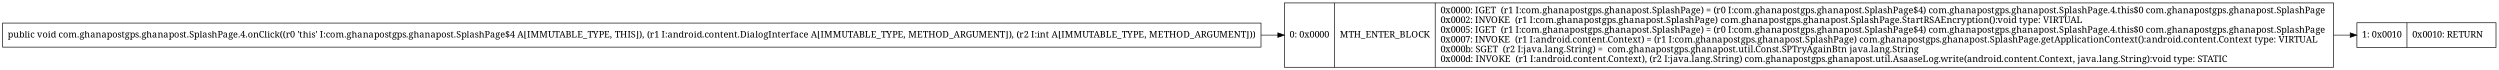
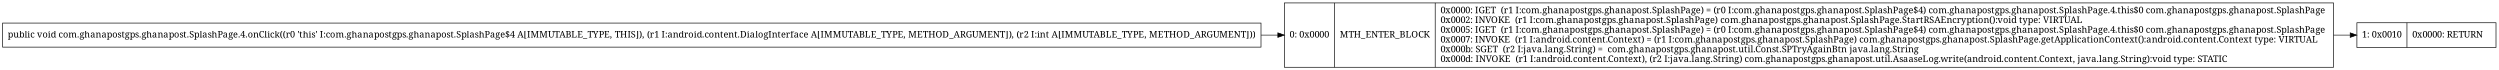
  digraph {
    rankdir=LR
    fontname="Noto Serif"
    node [shape=record fontname="Noto Serif"]
    edge [fontname="Noto Serif"]
    n1 [label="{0\:\ 0x0000|MTH_ENTER_BLOCK\l|0x0000: IGET  (r1 I:com.ghanapostgps.ghanapost.SplashPage) = (r0 I:com.ghanapostgps.ghanapost.SplashPage$4) com.ghanapostgps.ghanapost.SplashPage.4.this$0 com.ghanapostgps.ghanapost.SplashPage \l0x0002: INVOKE  (r1 I:com.ghanapostgps.ghanapost.SplashPage) com.ghanapostgps.ghanapost.SplashPage.StartRSAEncryption():void type: VIRTUAL \l0x0005: IGET  (r1 I:com.ghanapostgps.ghanapost.SplashPage) = (r0 I:com.ghanapostgps.ghanapost.SplashPage$4) com.ghanapostgps.ghanapost.SplashPage.4.this$0 com.ghanapostgps.ghanapost.SplashPage \l0x0007: INVOKE  (r1 I:android.content.Context) = (r1 I:com.ghanapostgps.ghanapost.SplashPage) com.ghanapostgps.ghanapost.SplashPage.getApplicationContext():android.content.Context type: VIRTUAL \l0x000b: SGET  (r2 I:java.lang.String) =  com.ghanapostgps.ghanapost.util.Const.SPTryAgainBtn java.lang.String \l0x000d: INVOKE  (r1 I:android.content.Context), (r2 I:java.lang.String) com.ghanapostgps.ghanapost.util.AsaaseLog.write(android.content.Context, java.lang.String):void type: STATIC \l}"]
-   n2 [label="{1\:\ 0x0010|0x0010: RETURN   \l}"]
+   n2 [label="{1\:\ 0x0010|0x0000: RETURN   \l}"]
    n3 [label="{public void com.ghanapostgps.ghanapost.SplashPage.4.onClick((r0 'this' I:com.ghanapostgps.ghanapost.SplashPage$4 A[IMMUTABLE_TYPE, THIS]), (r1 I:android.content.DialogInterface A[IMMUTABLE_TYPE, METHOD_ARGUMENT]), (r2 I:int A[IMMUTABLE_TYPE, METHOD_ARGUMENT])) }"]
    n1 -> n2
    n3 -> n1
  }
